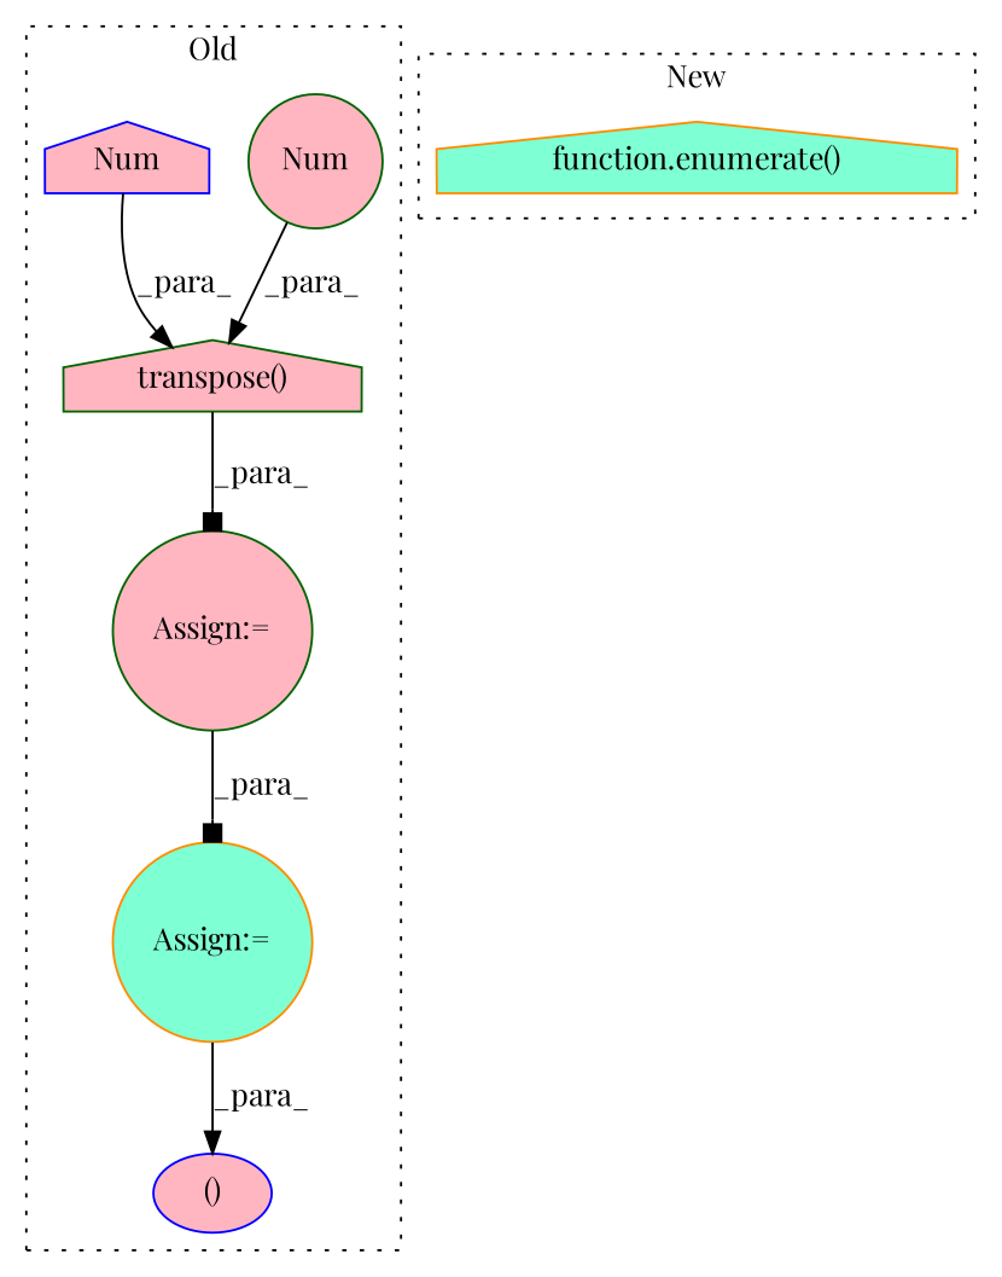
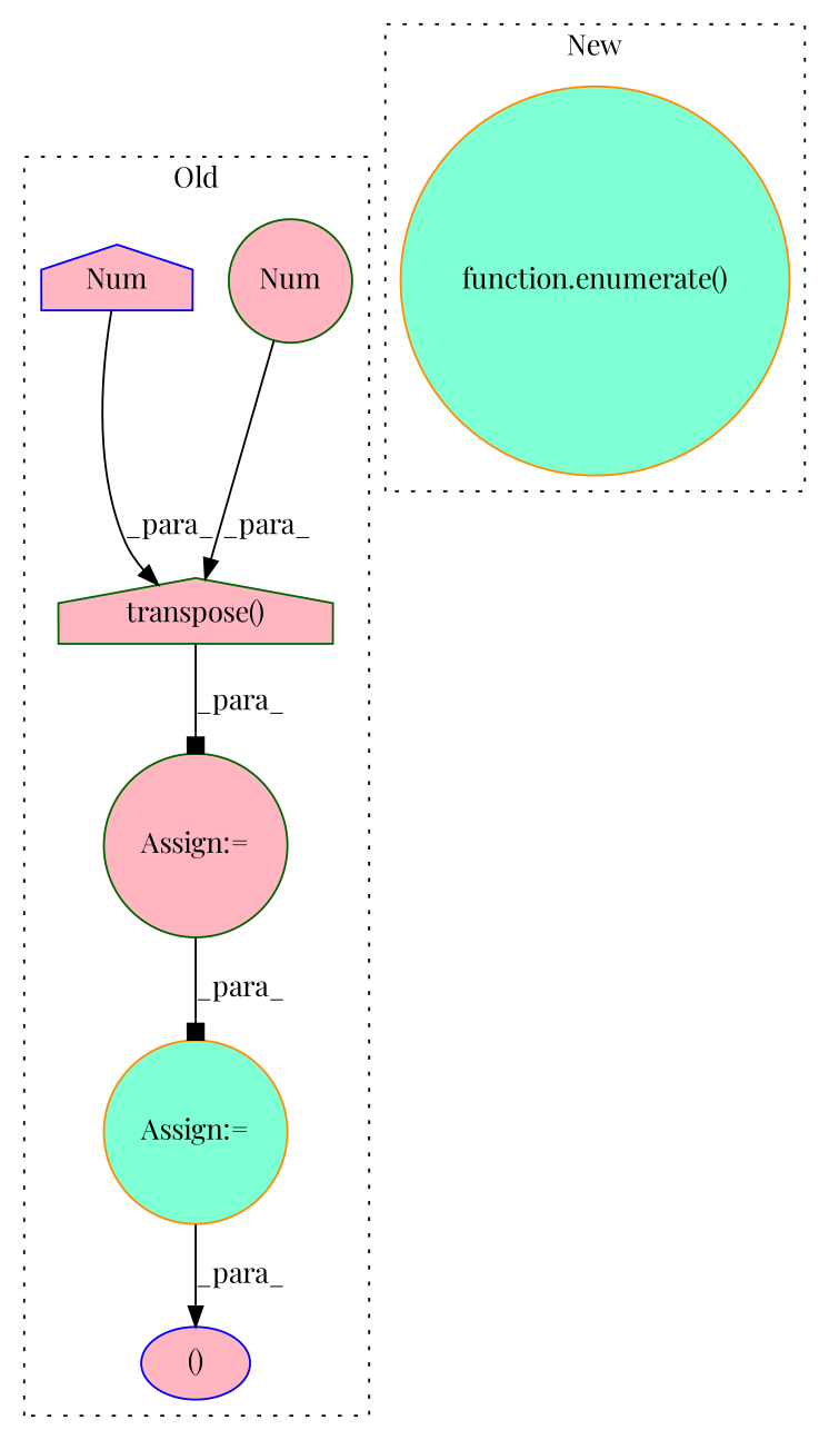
  digraph {
    fontname="Playfair Display"
    node [a=75 l=2 shape=house style=filled fillcolor=lightpink color=darkgreen fontname="Playfair Display"]
    edge [arrowhead=normal fontname="Playfair Display"]
    n1 [l="14,1" label="transpose()" s="7009,7029"]
    n2 [a=76 label=Num s=7027 shape=circle]
    n3 [a=76 label=Num s=7023 color=blue]
    n4 [a=68 l=3 label="Assign:=" s=7487 shape=circle fillcolor=aquamarine color=darkorange]
    n5 [a=68 l=3 label="Assign:=" s=7006 shape=circle]
    n6 [a=54 l=26 label="()" s=7697 shape=ellipse color=blue]
-   n7 [l="10,1" label="function.enumerate()" s="5813,5827" fillcolor=aquamarine color=darkorange]
+   n7 [l="10,1" label="function.enumerate()" s="5813,5827" shape=circle fillcolor=aquamarine color=darkorange]
    subgraph cluster_1 {
      label=Old
      style=dotted
      n1
      n2
      n3
      n4
      n5
      n6
    }
    subgraph cluster_2 {
      label=New
      style=dotted
      n7
    }
    n1 -> n5 [label=_para_ arrowhead=box]
    n2 -> n1 [label=_para_]
    n3 -> n1 [label=_para_]
    n4 -> n6 [label=_para_]
    n5 -> n4 [label=_para_ arrowhead=box]
  }
